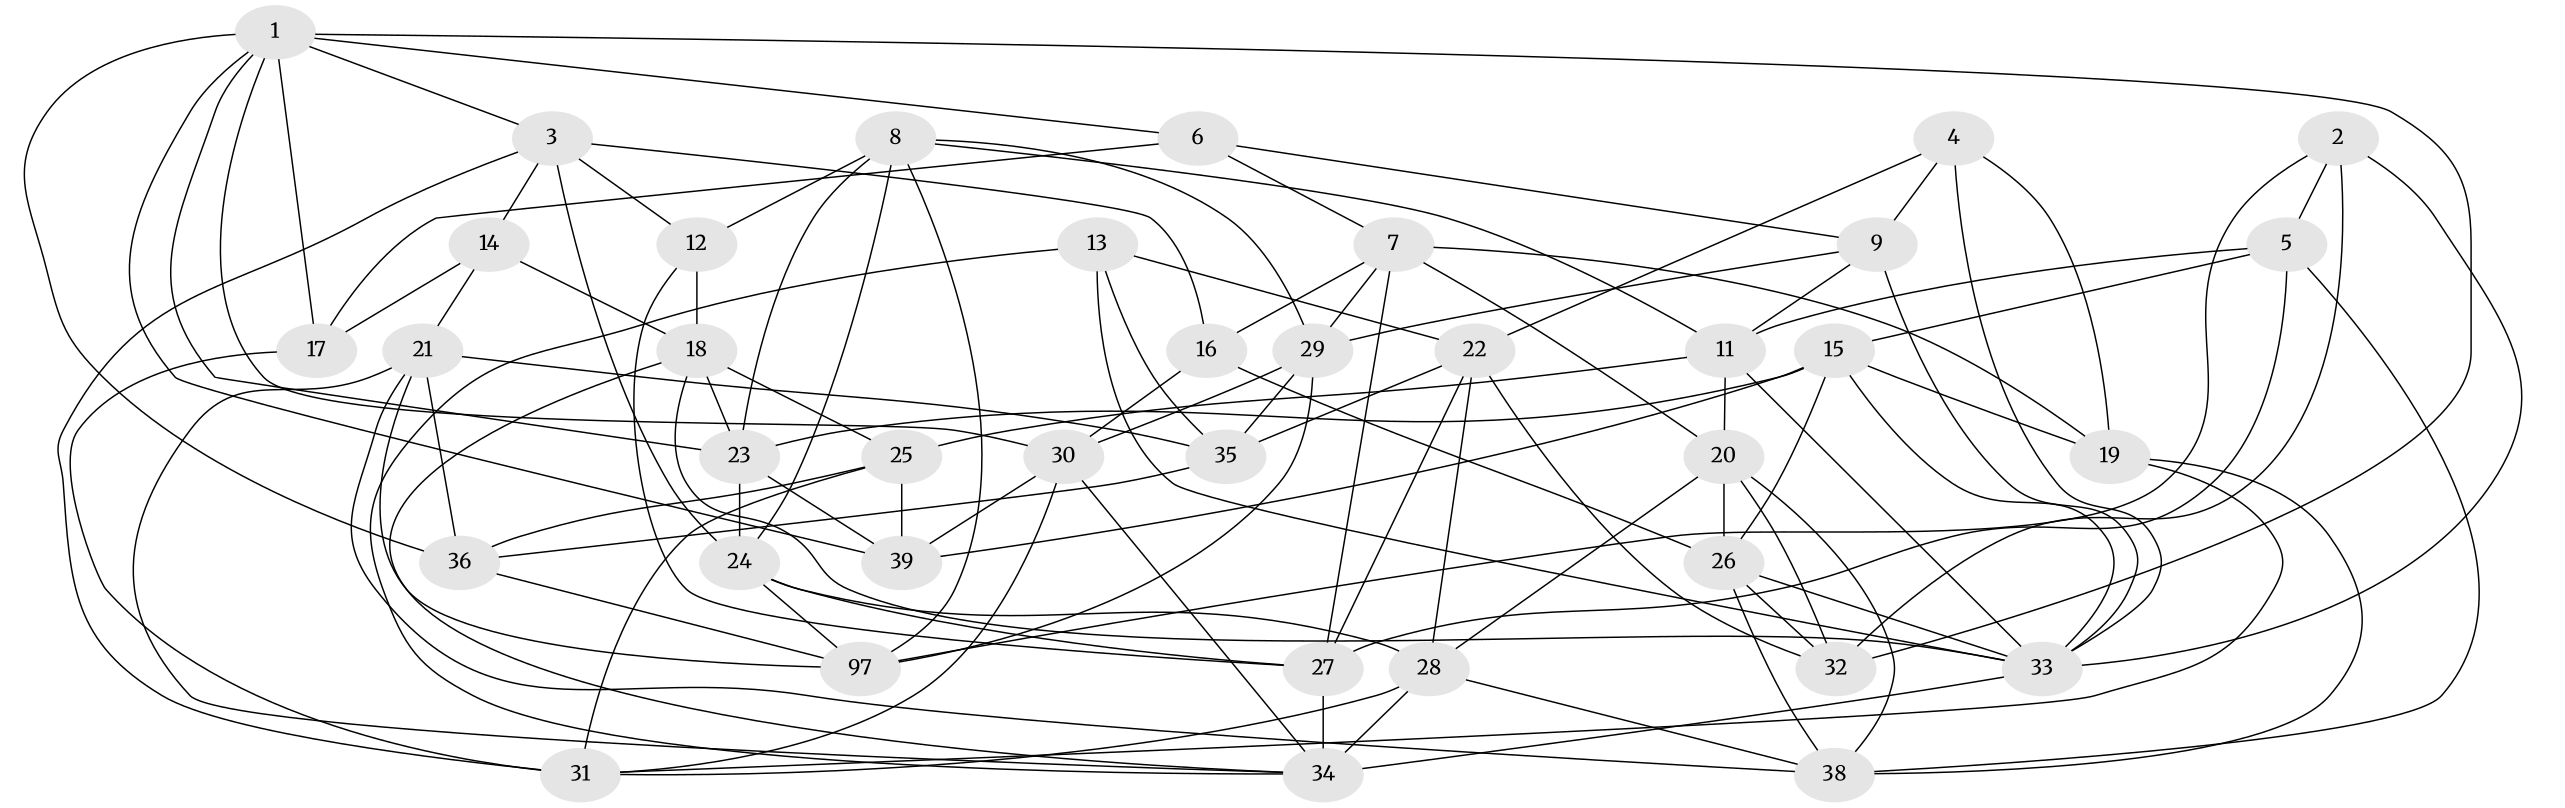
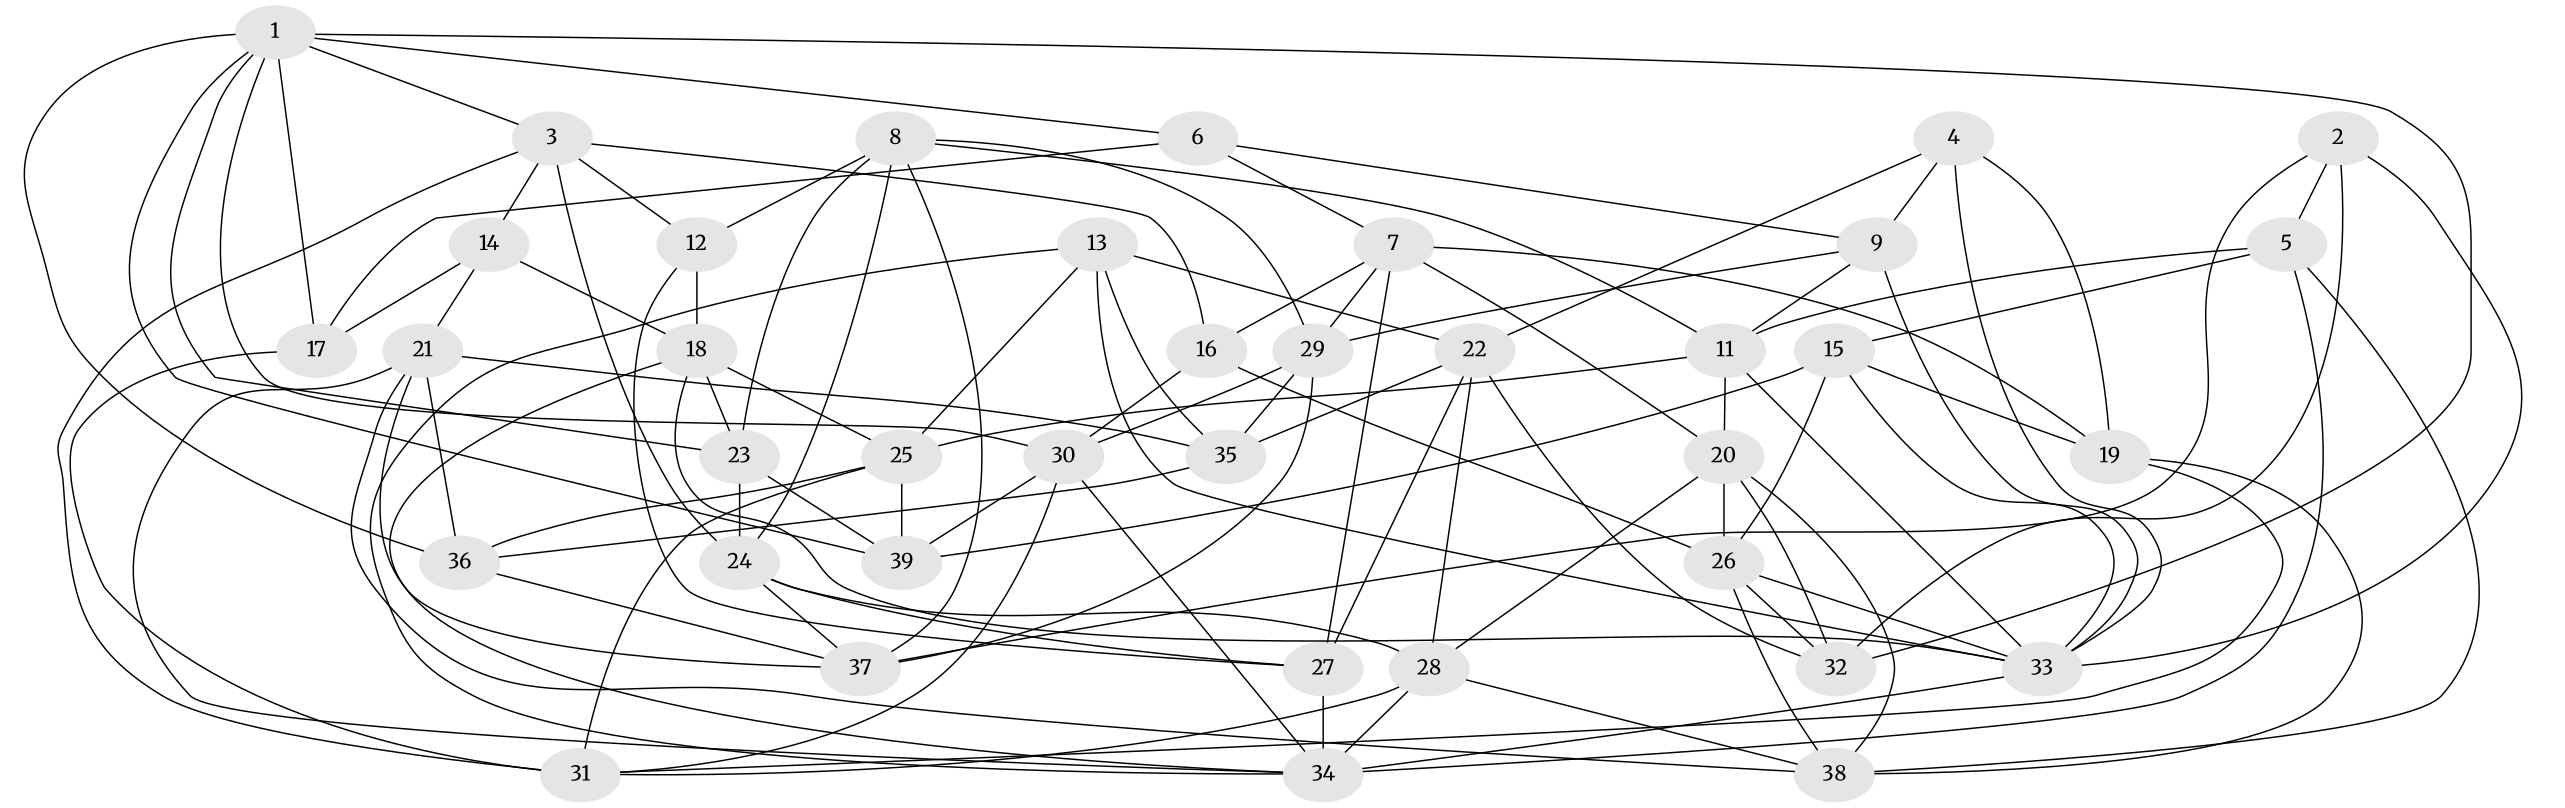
  graph {
    fontname=Merriweather
    node [color=gray90 fontname=Merriweather style=filled]
    edge [fontname=Merriweather weight=1.0]
    1
    3
    6
    17
    23
    30
    32
    36
    39
    12
    14
    16
    24
    31
    9
    7
    34
-   37 [label=97]
+   37
    2
    5
    33
    11
    15
    27
    38
    18
    21
    26
    28
    4
    19
    22
    29
    35
    20
    25
    8
    13
    1 -- 3
    1 -- 6
    1 -- 17
    1 -- 23
    1 -- 30
    1 -- 32 [weight=2.0]
    1 -- 36 [weight=2.0]
    1 -- 39
    3 -- 12
    3 -- 14
    3 -- 16
    3 -- 24
    3 -- 31
    6 -- 17
    6 -- 9
    6 -- 7
    17 -- 31
    23 -- 39
    23 -- 24
    30 -- 39
    30 -- 31
    30 -- 34
    36 -- 37
    12 -- 27
    12 -- 18
    14 -- 17
    14 -- 18
    14 -- 21
    16 -- 30
    16 -- 26
    24 -- 37
    24 -- 27
    24 -- 28
    9 -- 33
    9 -- 11
    9 -- 29
    7 -- 16
    7 -- 27
    7 -- 19
    7 -- 29
    7 -- 20
    2 -- 32
    2 -- 37
    2 -- 5
    2 -- 33
    5 -- 11
    5 -- 15
-   5 -- 27
+   5 -- 34
    5 -- 38
    33 -- 34 [weight=2.0]
    11 -- 33
    11 -- 20
    11 -- 25
-   15 -- 23
    15 -- 39
    15 -- 33
    15 -- 26
    15 -- 19
    27 -- 34
    18 -- 23
    18 -- 34
    18 -- 33
    18 -- 25
    21 -- 36
    21 -- 34
    21 -- 37
    21 -- 38
    21 -- 35
    26 -- 32
    26 -- 33
    26 -- 38
    28 -- 31
    28 -- 34
    28 -- 38
    4 -- 9 [weight=2.0]
    4 -- 33
    4 -- 19 [weight=2.0]
    4 -- 22
    19 -- 31
    19 -- 38
    22 -- 32
    22 -- 27
    22 -- 28
    22 -- 35
    29 -- 30
    29 -- 37
    29 -- 35
    35 -- 36
    20 -- 32
    20 -- 38
    20 -- 26
    20 -- 28
    25 -- 36
    25 -- 39
    25 -- 31
    8 -- 23
    8 -- 12
    8 -- 24
    8 -- 37
    8 -- 11
    8 -- 29
    13 -- 34
    13 -- 33
    13 -- 22
    13 -- 35 [weight=2.0]
+   13 -- 25
  }
